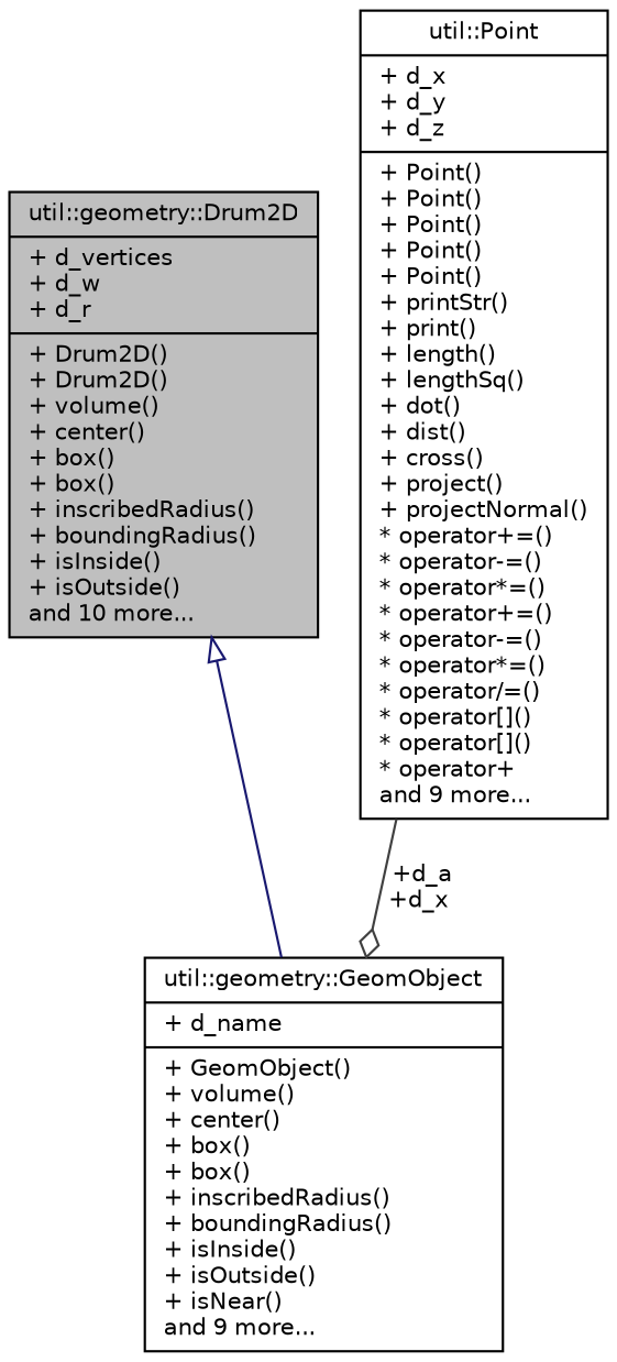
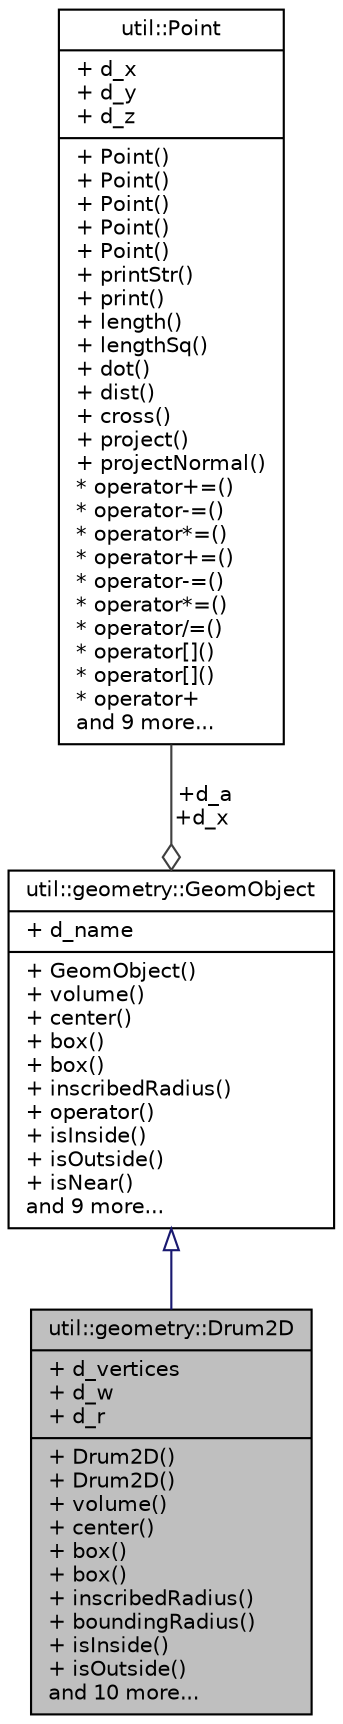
  digraph {
    node [color=black fillcolor=white fontname=Helvetica fontsize=10 shape=record style=filled]
    edge [fontname=Helvetica fontsize=10 labelfontname=Helvetica labelfontsize=10 style=solid]
    n1 [fillcolor=grey75 fontcolor=black height=0.2 label="{util::geometry::Drum2D\n|+ d_vertices\l+ d_w\l+ d_r\l|+ Drum2D()\l+ Drum2D()\l+ volume()\l+ center()\l+ box()\l+ box()\l+ inscribedRadius()\l+ boundingRadius()\l+ isInside()\l+ isOutside()\land 10 more...\l}" width=0.4]
-   n2 [height=0.2 label="{util::geometry::GeomObject\n|+ d_name\l|+ GeomObject()\l+ volume()\l+ center()\l+ box()\l+ box()\l+ inscribedRadius()\l+ boundingRadius()\l+ isInside()\l+ isOutside()\l+ isNear()\land 9 more...\l}" width=0.4]
+   n2 [height=0.2 label="{util::geometry::GeomObject\n|+ d_name\l|+ GeomObject()\l+ volume()\l+ center()\l+ box()\l+ box()\l+ inscribedRadius()\l+ operator()\l+ isInside()\l+ isOutside()\l+ isNear()\land 9 more...\l}" width=0.4]
    n3 [height=0.2 label="{util::Point\n|+ d_x\l+ d_y\l+ d_z\l|+ Point()\l+ Point()\l+ Point()\l+ Point()\l+ Point()\l+ printStr()\l+ print()\l+ length()\l+ lengthSq()\l+ dot()\l+ dist()\l+ cross()\l+ project()\l+ projectNormal()\l* operator+=()\l* operator-=()\l* operator*=()\l* operator+=()\l* operator-=()\l* operator*=()\l* operator/=()\l* operator[]()\l* operator[]()\l* operator+\land 9 more...\l}" width=0.4]
-   n1 -> n2 [arrowtail=onormal color=midnightblue dir=back]
+   n2 -> n1 [arrowtail=onormal color=midnightblue dir=back]
    n3 -> n2 [arrowhead=odiamond color=grey25 label=" +d_a\n+d_x"]
  }
